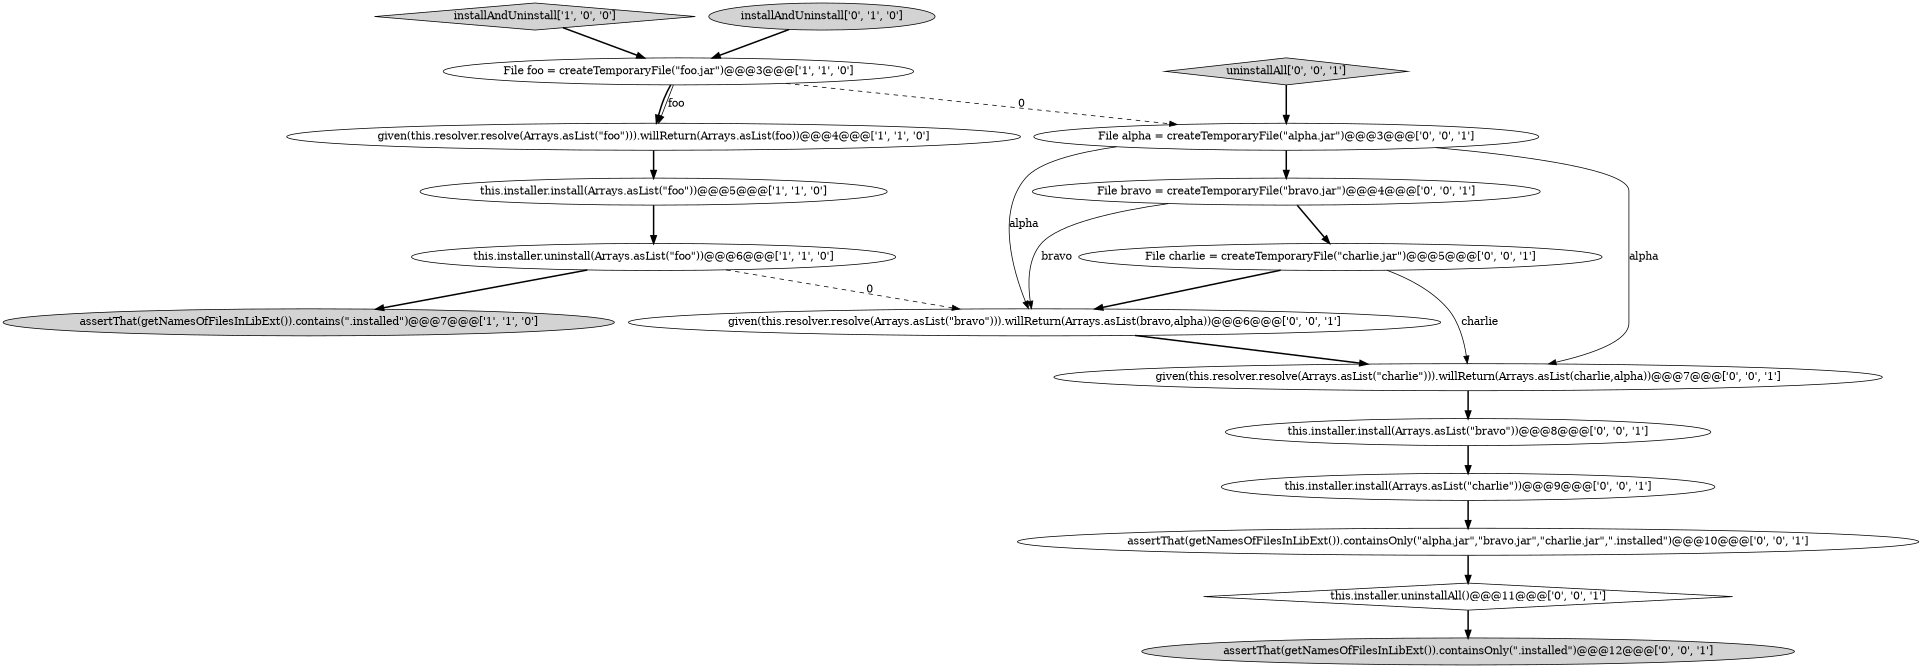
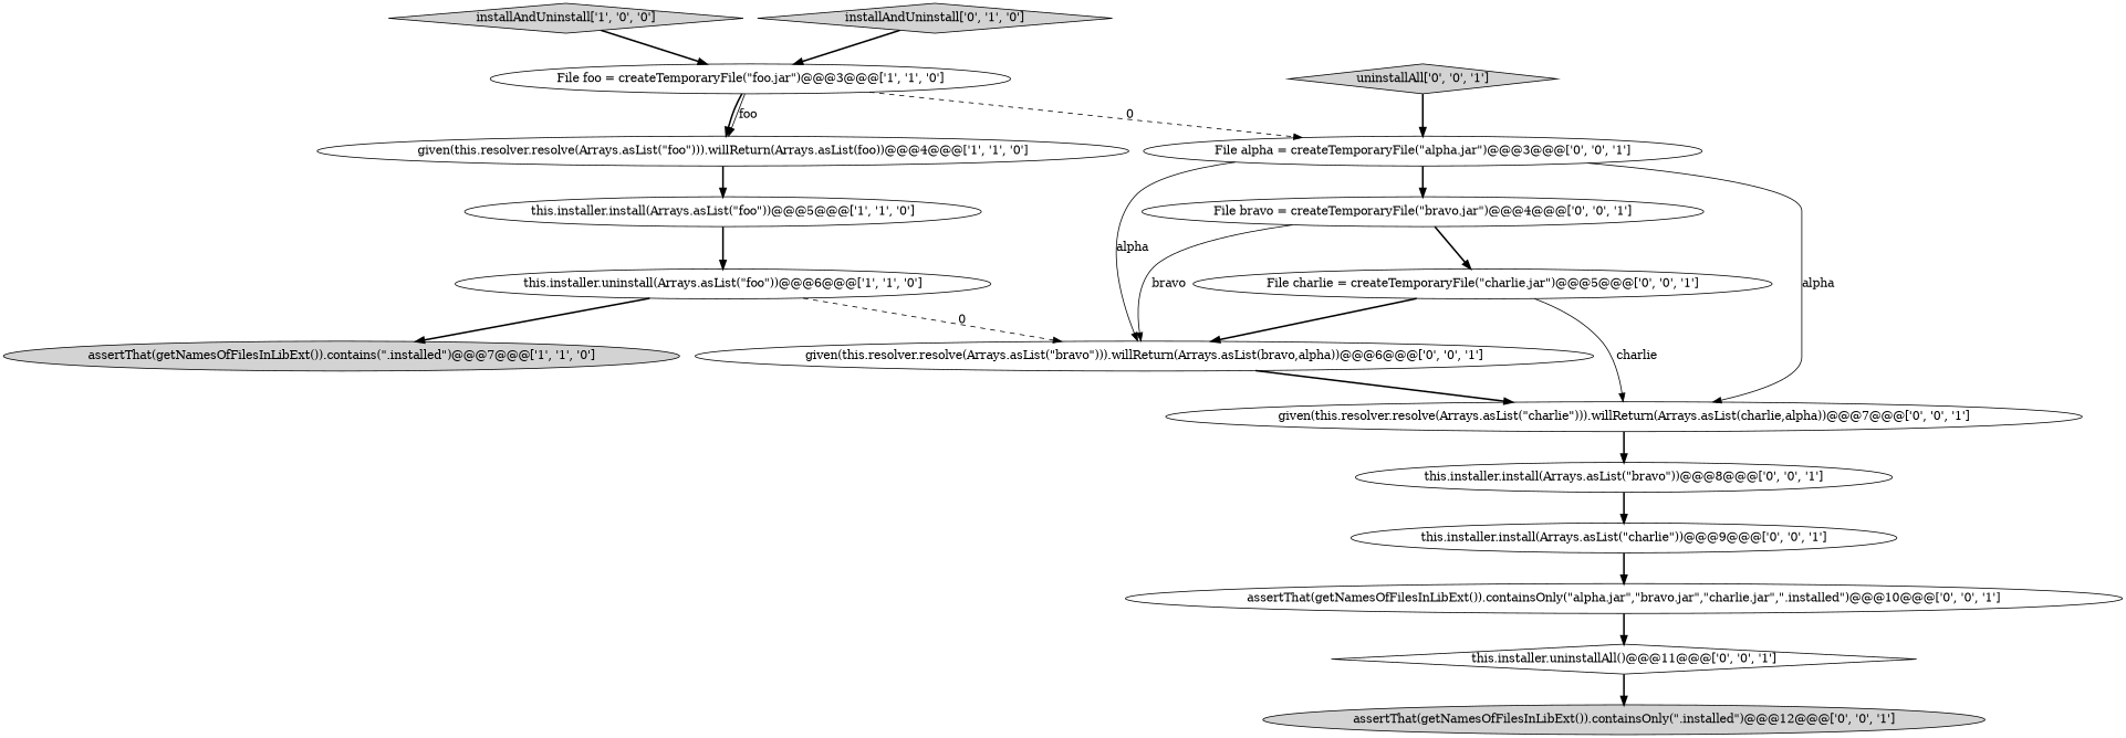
  digraph {
    node [fillcolor=white shape=ellipse style=filled]
    edge [style=bold]
    n1 [label="this.installer.install(Arrays.asList(\"foo\"))@@@5@@@['1', '1', '0']"]
    n2 [label="this.installer.uninstall(Arrays.asList(\"foo\"))@@@6@@@['1', '1', '0']"]
    n3 [fillcolor=lightgray label="assertThat(getNamesOfFilesInLibExt()).contains(\".installed\")@@@7@@@['1', '1', '0']"]
    n4 [label="given(this.resolver.resolve(Arrays.asList(\"bravo\"))).willReturn(Arrays.asList(bravo,alpha))@@@6@@@['0', '0', '1']"]
    n5 [label="this.installer.uninstallAll()@@@11@@@['0', '0', '1']" shape=diamond]
    n6 [fillcolor=lightgray label="assertThat(getNamesOfFilesInLibExt()).containsOnly(\".installed\")@@@12@@@['0', '0', '1']"]
    n7 [label="assertThat(getNamesOfFilesInLibExt()).containsOnly(\"alpha.jar\",\"bravo.jar\",\"charlie.jar\",\".installed\")@@@10@@@['0', '0', '1']"]
    n8 [label="given(this.resolver.resolve(Arrays.asList(\"foo\"))).willReturn(Arrays.asList(foo))@@@4@@@['1', '1', '0']"]
    n9 [label="this.installer.install(Arrays.asList(\"charlie\"))@@@9@@@['0', '0', '1']"]
    n10 [label="File bravo = createTemporaryFile(\"bravo.jar\")@@@4@@@['0', '0', '1']"]
    n11 [label="File charlie = createTemporaryFile(\"charlie.jar\")@@@5@@@['0', '0', '1']"]
    n12 [label="given(this.resolver.resolve(Arrays.asList(\"charlie\"))).willReturn(Arrays.asList(charlie,alpha))@@@7@@@['0', '0', '1']"]
    n13 [label="this.installer.install(Arrays.asList(\"bravo\"))@@@8@@@['0', '0', '1']"]
    n14 [label="File alpha = createTemporaryFile(\"alpha.jar\")@@@3@@@['0', '0', '1']"]
    n15 [fillcolor=lightgray label="uninstallAll['0', '0', '1']" shape=diamond]
    n16 [fillcolor=lightgray label="installAndUninstall['1', '0', '0']" shape=diamond]
    n17 [label="File foo = createTemporaryFile(\"foo.jar\")@@@3@@@['1', '1', '0']"]
-   n18 [fillcolor=lightgray label="installAndUninstall['0', '1', '0']"]
+   n18 [fillcolor=lightgray label="installAndUninstall['0', '1', '0']" shape=diamond]
    n1 -> n2
    n2 -> n3
    n2 -> n4 [label=0 style=dashed]
    n4 -> n12
    n5 -> n6
    n7 -> n5
    n8 -> n1
    n9 -> n7
    n10 -> n4 [label=bravo style=solid]
    n10 -> n11
    n11 -> n4
    n11 -> n12 [label=charlie style=solid]
    n12 -> n13
    n13 -> n9
    n14 -> n4 [label=alpha style=solid]
    n14 -> n10
    n14 -> n12 [label=alpha style=solid]
    n15 -> n14
    n16 -> n17
    n17 -> n8
    n17 -> n8 [label=foo style=solid]
    n17 -> n14 [label=0 style=dashed]
    n18 -> n17
  }
